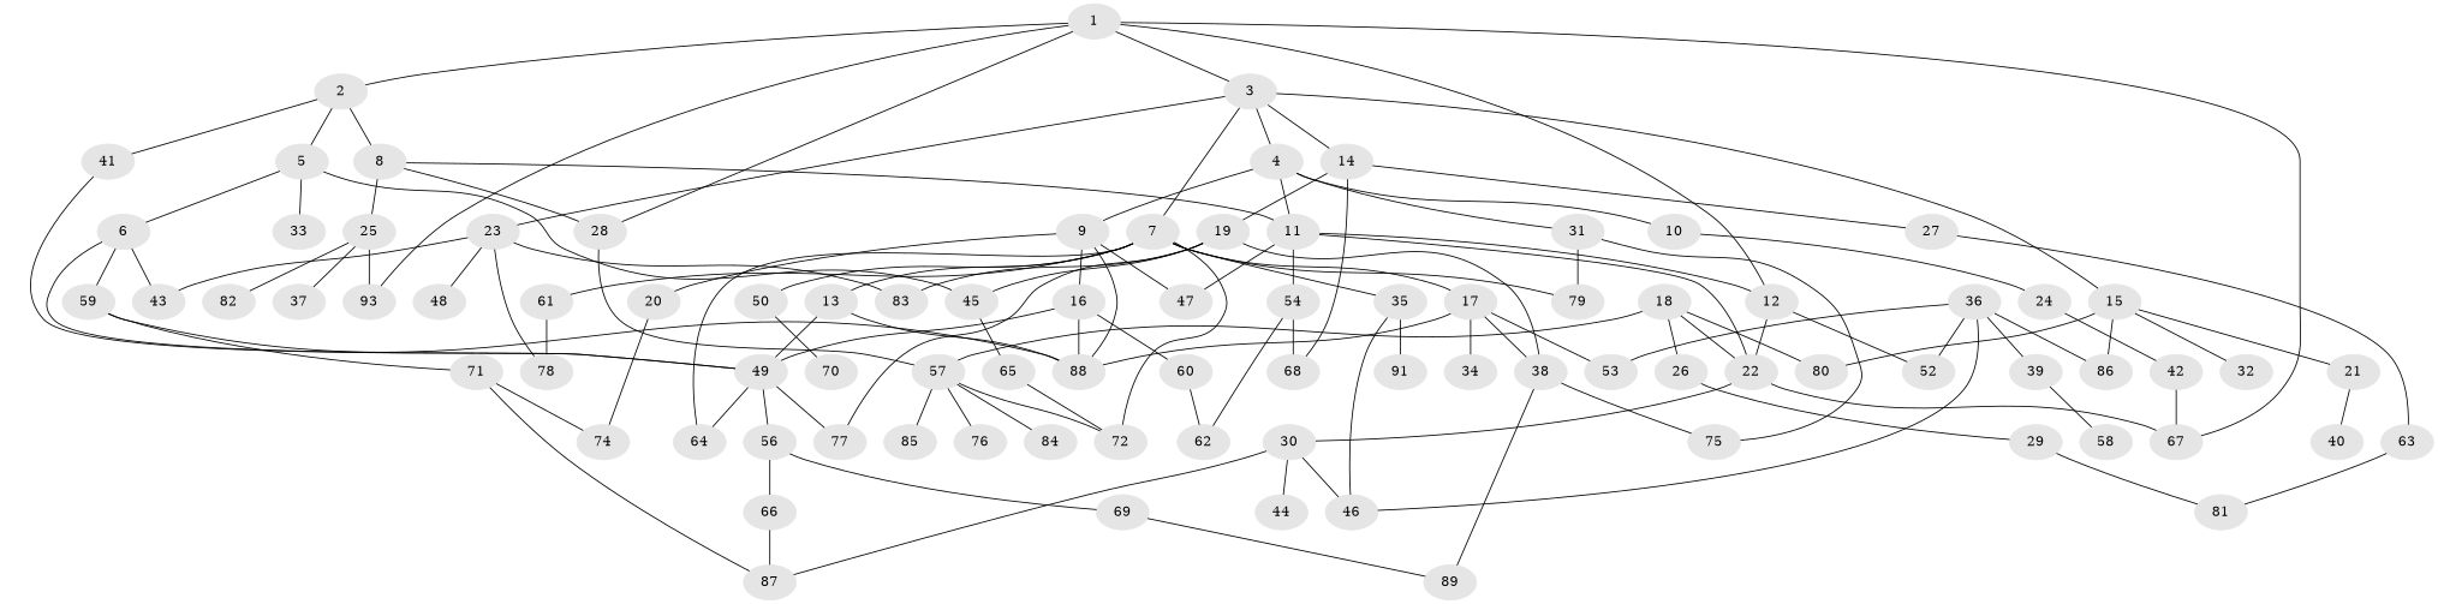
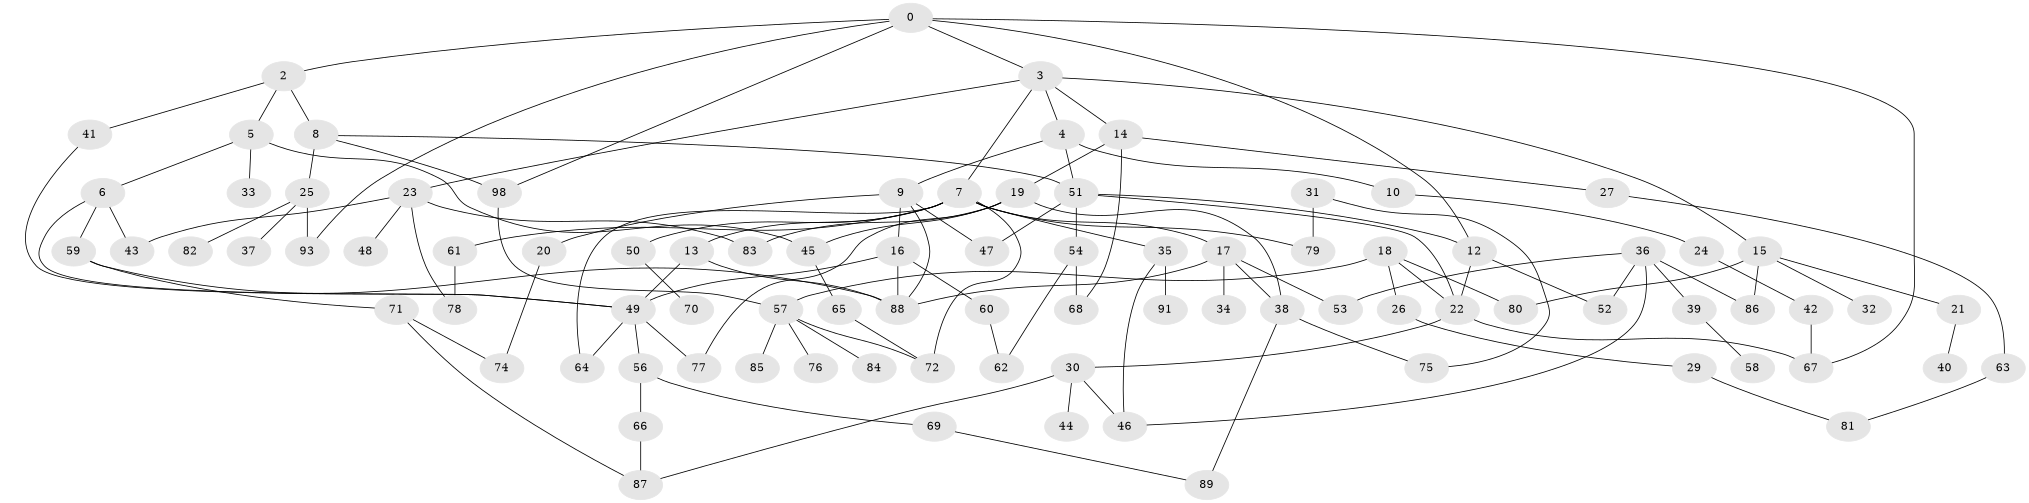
  graph {
    node [color=gray90 style=filled]
-   1
+   1 [label=0]
    2
    3
    12
-   28
+   28 [label=98]
    67
    n7 [label=93]
    5
    8
    41
    4
    7
    14
    15
    23
    22
    52
    57
    6
    33
    45
-   11
+   11 [label=51]
    25
    49
    9
    10
    31
    13
    17
    35
    50
    61
    64
    72
    79
    19
    27
    68
    21
    32
    86
    80
    43
    83
    48
    78
    16
    20
    47
    88
    24
    54
    75
    36
    53
    46
    39
    59
    65
    77
    56
    71
    34
    38
    n65 [label=91]
    70
    37
    82
    60
    74
    42
    30
    62
    63
    18
    26
    40
    89
    29
    76
    84
    85
    44
    87
    81
    58
    66
    69
    1 -- 2
    1 -- 3
    1 -- 12
    1 -- 28
    1 -- 67
    1 -- n7
    2 -- 5
    2 -- 8
    2 -- 41
    3 -- 4
    3 -- 7
    3 -- 14
    3 -- 15
    3 -- 23
    12 -- 22
    12 -- 52
    28 -- 57
    5 -- 6
    5 -- 33
    5 -- 45
    8 -- 28
    8 -- 11
    8 -- 25
    41 -- 49
    4 -- 11
    4 -- 9
    4 -- 10
-   4 -- 31
    7 -- 13
    7 -- 17
    7 -- 35
    7 -- 50
    7 -- 61
    7 -- 64
    7 -- 72
    7 -- 79
    14 -- 19
    14 -- 27
    14 -- 68
    15 -- 21
    15 -- 32
    15 -- 86
    15 -- 80
    23 -- 43
    23 -- 83
    23 -- 48
    23 -- 78
    22 -- 67
    22 -- 30
    57 -- 72
    57 -- 76
    57 -- 84
    57 -- 85
    6 -- 49
    6 -- 43
    6 -- 59
    45 -- 65
    11 -- 12
    11 -- 22
    11 -- 47
    11 -- 54
    25 -- n7
    25 -- 37
    25 -- 82
    49 -- 64
    49 -- 77
    49 -- 56
    9 -- 16
    9 -- 20
    9 -- 47
    9 -- 88
    10 -- 24
    31 -- 79
    31 -- 75
    13 -- 49
    13 -- 88
    17 -- 88
    17 -- 53
    17 -- 34
    17 -- 38
    35 -- 46
    35 -- n65
    50 -- 70
    61 -- 78
    19 -- 45
    19 -- 83
    19 -- 77
    19 -- 38
    27 -- 63
    21 -- 40
    16 -- 49
    16 -- 88
    16 -- 60
    20 -- 74
    24 -- 42
    54 -- 68
    54 -- 62
    36 -- 52
    36 -- 86
    36 -- 53
    36 -- 46
    36 -- 39
    39 -- 58
    59 -- 88
    59 -- 71
    65 -- 72
    56 -- 66
    56 -- 69
    71 -- 74
    71 -- 87
    38 -- 75
    38 -- 89
    60 -- 62
    42 -- 67
    30 -- 46
    30 -- 44
    30 -- 87
    63 -- 81
    18 -- 22
    18 -- 57
    18 -- 80
    18 -- 26
    26 -- 29
    29 -- 81
    66 -- 87
    69 -- 89
  }
